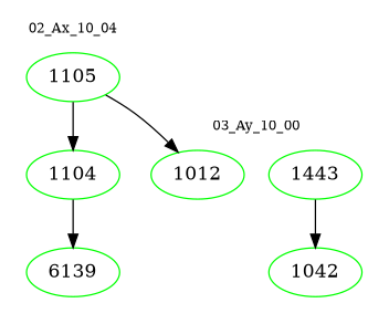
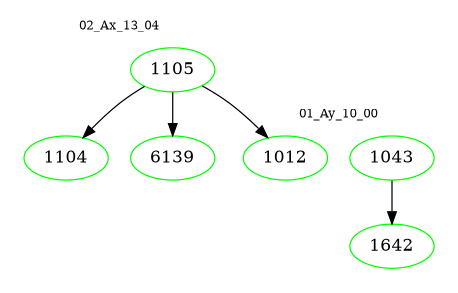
  digraph {
    node [color=green]
    edge [color=black]
    n1 [label=1105]
    n2 [label=1104]
    n3 [label=6139]
-   n4 [label=1443]
+   n4 [label=1043]
    n5 [label=1012]
-   n6 [label=1042]
+   n6 [label=1642]
    subgraph cluster_1 {
      color=white
      fontsize=10
-     label="02_Ax_10_04"
+     label="02_Ax_13_04"
      n1
      n2
      n3
    }
    subgraph cluster_2 {
      color=white
      fontsize=10
-     label="03_Ay_10_00"
+     label="01_Ay_10_00"
      n4
      n5
      n6
    }
    n1 -> n2
-   n2 -> n3
+   n1 -> n3
    n1 -> n5
    n4 -> n6
  }
